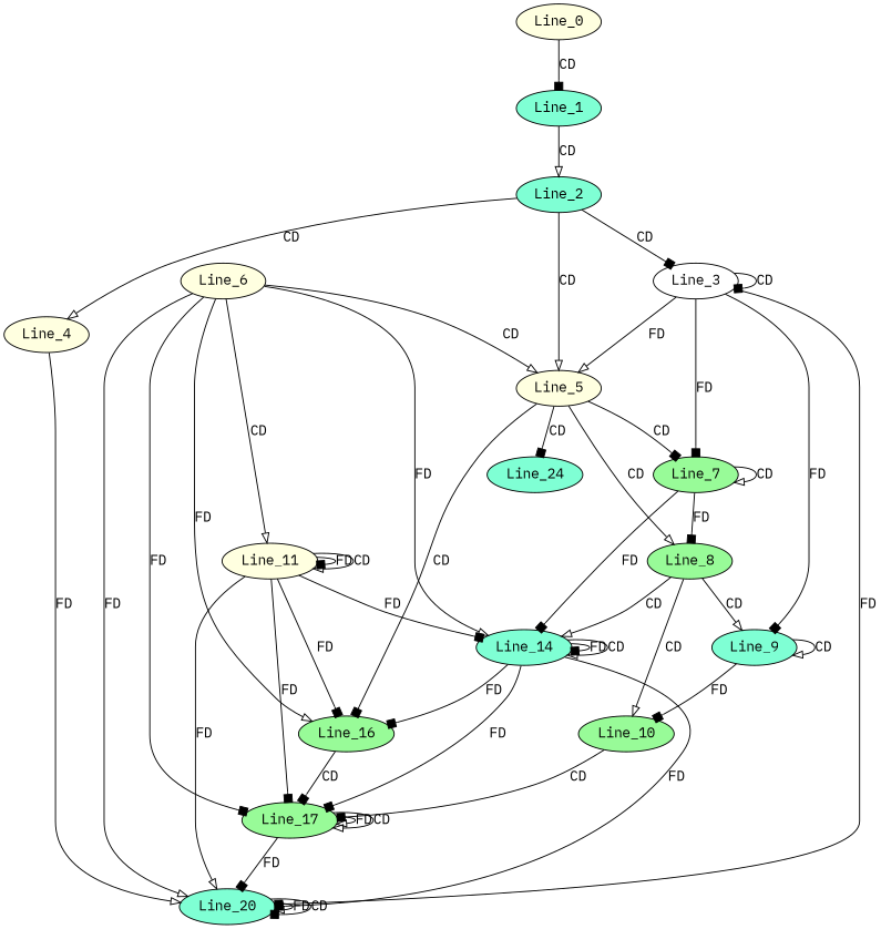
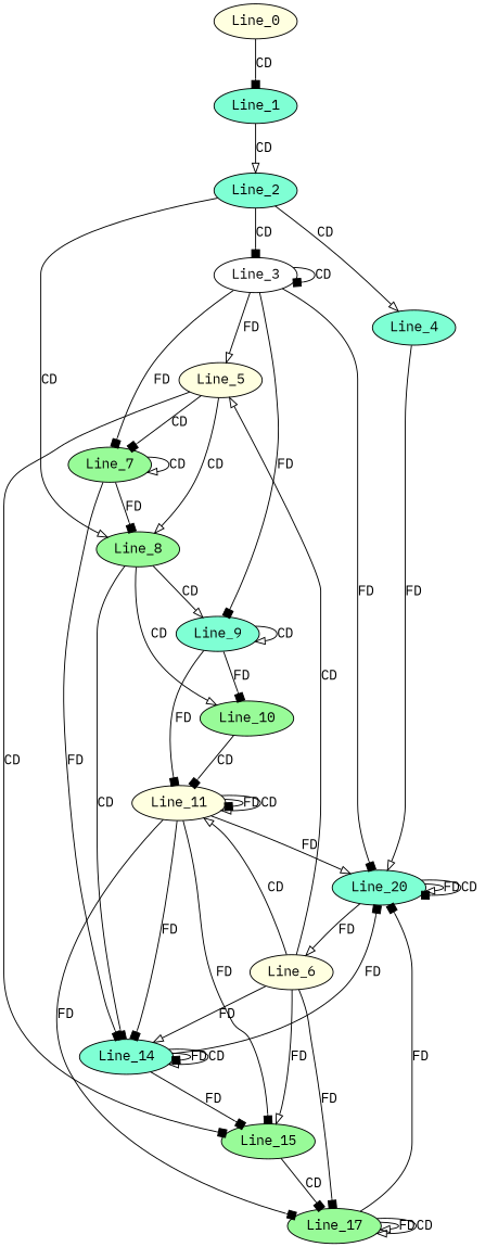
  digraph {
    fontname="IBM Plex Mono"
    node [fillcolor=aquamarine fontname="IBM Plex Mono" style=filled]
    edge [arrowhead=box fontname="IBM Plex Mono"]
    Line_0 [fillcolor=lightyellow]
    Line_1
    Line_2
    Line_3 [fillcolor=white]
-   Line_4 [fillcolor=lightyellow]
+   Line_4
    Line_5 [fillcolor=lightyellow]
    Line_7 [fillcolor=palegreen]
    Line_9
    Line_20
    Line_8 [fillcolor=palegreen]
-   Line_16 [fillcolor=palegreen]
-   Line_24
+   Line_16 [fillcolor=palegreen label=Line_15]
    Line_14
    Line_11 [fillcolor=lightyellow]
    Line_10 [fillcolor=palegreen]
    Line_6 [fillcolor=lightyellow]
    Line_17 [fillcolor=palegreen]
    Line_0 -> Line_1 [label=CD]
    Line_1 -> Line_2 [arrowhead=onormal label=CD]
    Line_2 -> Line_3 [label=CD]
    Line_2 -> Line_4 [arrowhead=onormal label=CD]
-   Line_2 -> Line_5 [arrowhead=onormal label=CD]
+   Line_2 -> Line_8 [arrowhead=onormal label=CD]
    Line_3 -> Line_3 [label=CD]
    Line_3 -> Line_5 [arrowhead=onormal label=FD]
    Line_3 -> Line_7 [label=FD]
    Line_3 -> Line_9 [label=FD]
    Line_3 -> Line_20 [label=FD]
    Line_4 -> Line_20 [arrowhead=onormal label=FD]
    Line_5 -> Line_7 [label=CD]
    Line_5 -> Line_8 [arrowhead=onormal label=CD]
    Line_5 -> Line_16 [label=CD]
-   Line_5 -> Line_24 [label=CD]
    Line_7 -> Line_7 [arrowhead=onormal label=CD]
    Line_7 -> Line_8 [label=FD]
    Line_7 -> Line_14 [label=FD]
    Line_9 -> Line_9 [arrowhead=onormal label=CD]
+   Line_9 -> Line_11 [label=FD]
    Line_9 -> Line_10 [label=FD]
    Line_20 -> Line_20 [arrowhead=onormal label=FD]
    Line_20 -> Line_20 [label=CD]
    Line_8 -> Line_9 [arrowhead=onormal label=CD]
-   Line_8 -> Line_14 [arrowhead=onormal label=CD]
+   Line_8 -> Line_14 [label=CD]
    Line_8 -> Line_10 [arrowhead=onormal label=CD]
    Line_16 -> Line_17 [label=CD]
    Line_14 -> Line_20 [label=FD]
    Line_14 -> Line_16 [label=FD]
    Line_14 -> Line_14 [label=FD]
    Line_14 -> Line_14 [arrowhead=onormal label=CD]
-   Line_14 -> Line_17 [label=FD]
    Line_11 -> Line_20 [arrowhead=onormal label=FD]
    Line_11 -> Line_16 [label=FD]
    Line_11 -> Line_14 [label=FD]
    Line_11 -> Line_11 [label=FD]
    Line_11 -> Line_11 [arrowhead=onormal label=CD]
    Line_11 -> Line_17 [label=FD]
-   Line_10 -> Line_17 [label=CD]
+   Line_10 -> Line_11 [label=CD]
    Line_6 -> Line_5 [arrowhead=onormal label=CD]
-   Line_6 -> Line_20 [arrowhead=onormal label=FD]
+   Line_20 -> Line_6 [arrowhead=onormal label=FD]
    Line_6 -> Line_16 [arrowhead=onormal label=FD]
    Line_6 -> Line_14 [arrowhead=onormal label=FD]
    Line_6 -> Line_11 [arrowhead=onormal label=CD]
    Line_6 -> Line_17 [label=FD]
    Line_17 -> Line_20 [label=FD]
    Line_17 -> Line_17 [arrowhead=onormal label=FD]
    Line_17 -> Line_17 [arrowhead=onormal label=CD]
  }
